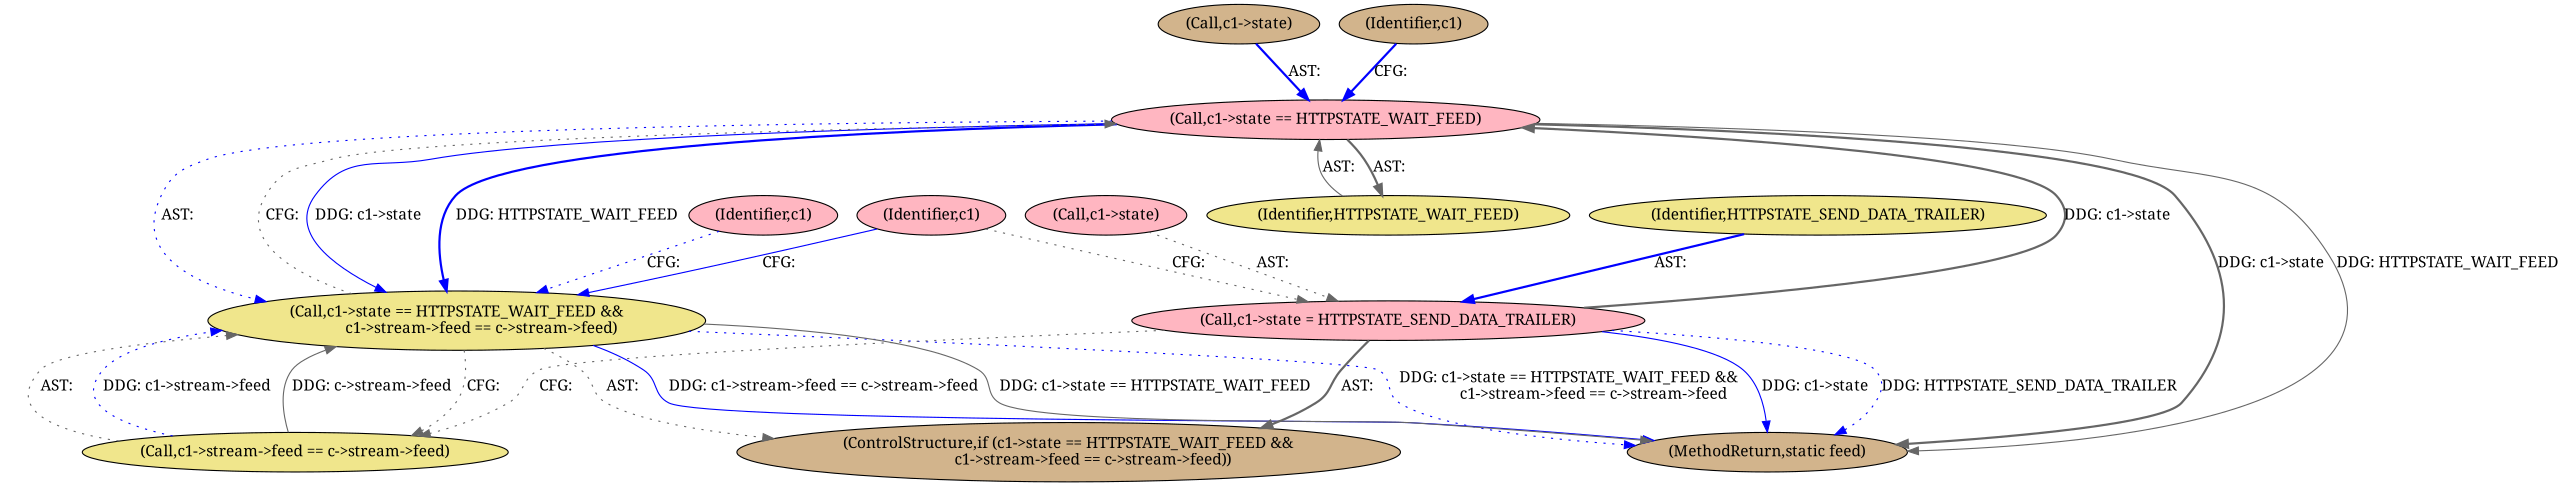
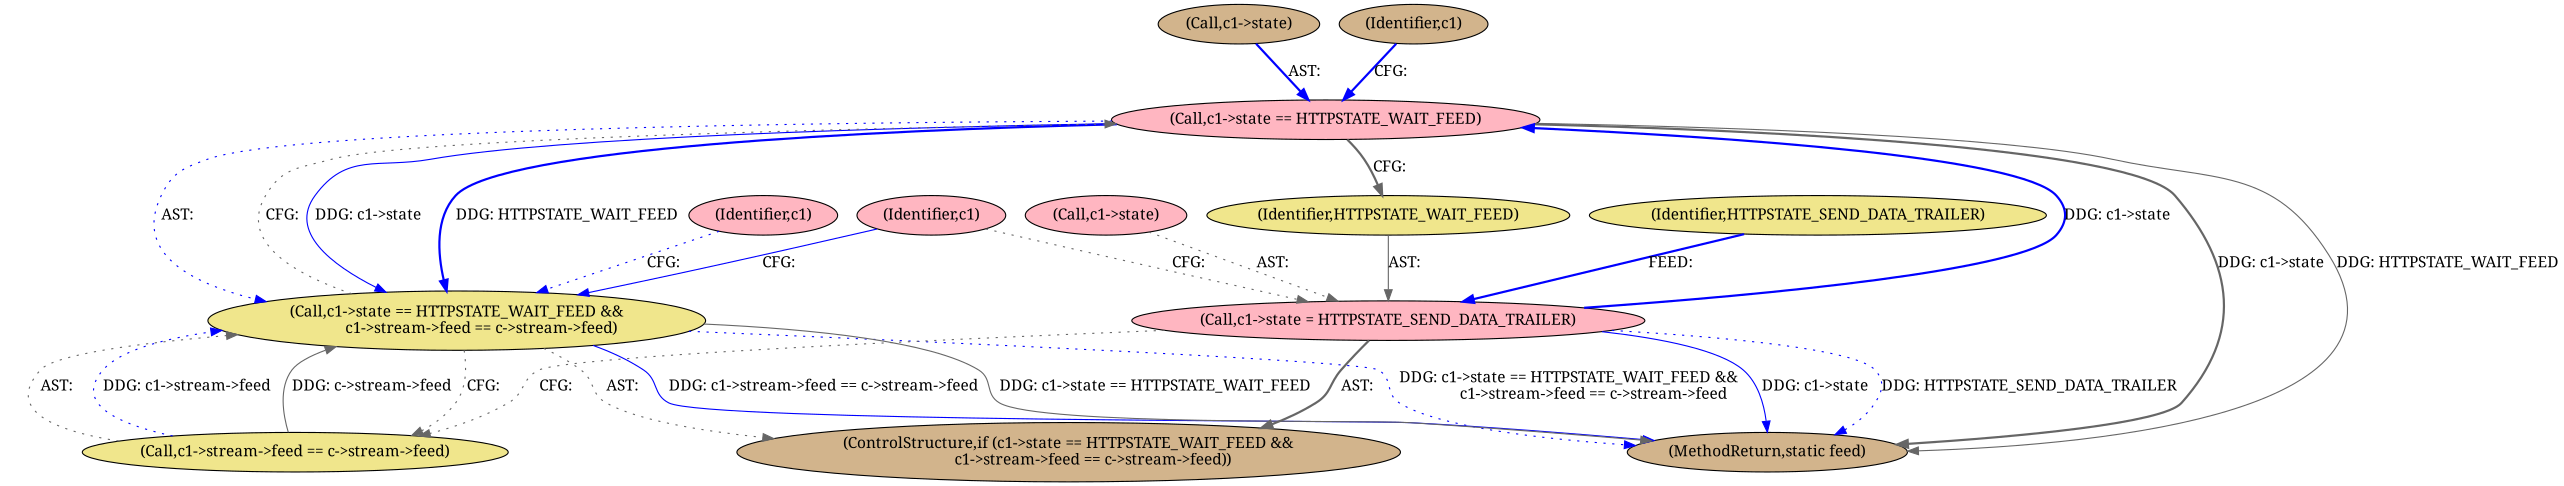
  digraph {
    fontname="Noto Serif"
    node [fillcolor=lightpink fontname="Noto Serif" style=filled]
    edge [color=blue fontname="Noto Serif" style=dotted]
    n1 [label="(Call,c1->state == HTTPSTATE_WAIT_FEED)"]
    n2 [fillcolor=khaki label="(Call,c1->state == HTTPSTATE_WAIT_FEED &&\n            c1->stream->feed == c->stream->feed)"]
    n3 [fillcolor=khaki label="(Identifier,HTTPSTATE_WAIT_FEED)"]
    n4 [fillcolor=tan label="(MethodReturn,static feed)"]
    n5 [fillcolor=tan label="(ControlStructure,if (c1->state == HTTPSTATE_WAIT_FEED &&\n            c1->stream->feed == c->stream->feed))"]
    n6 [fillcolor=khaki label="(Call,c1->stream->feed == c->stream->feed)"]
    n7 [label="(Call,c1->state = HTTPSTATE_SEND_DATA_TRAILER)"]
    n8 [fillcolor=khaki label="(Identifier,HTTPSTATE_SEND_DATA_TRAILER)"]
    n9 [label="(Identifier,c1)"]
    n10 [fillcolor=tan label="(Call,c1->state)"]
    n11 [label="(Call,c1->state)"]
    n12 [label="(Identifier,c1)"]
    n13 [fillcolor=tan label="(Identifier,c1)"]
    n1 -> n2 [label="AST: "]
    n1 -> n2 [label="DDG: c1->state" style=solid]
    n1 -> n2 [label="DDG: HTTPSTATE_WAIT_FEED" style=bold]
-   n1 -> n3 [color=gray40 label="AST: " style=bold]
+   n1 -> n3 [color=gray40 label="CFG: " style=bold]
    n1 -> n4 [color=gray40 label="DDG: c1->state" style=bold]
    n1 -> n4 [color=gray40 label="DDG: HTTPSTATE_WAIT_FEED" style=solid]
    n2 -> n1 [color=gray40 label="CFG: "]
    n2 -> n4 [label="DDG: c1->state == HTTPSTATE_WAIT_FEED &&\n            c1->stream->feed == c->stream->feed"]
    n2 -> n4 [label="DDG: c1->stream->feed == c->stream->feed" style=solid]
    n2 -> n4 [color=gray40 label="DDG: c1->state == HTTPSTATE_WAIT_FEED" style=solid]
    n2 -> n5 [color=gray40 label="AST: "]
    n2 -> n6 [color=gray40 label="CFG: "]
-   n3 -> n1 [color=gray40 label="AST: " style=solid]
+   n3 -> n7 [color=gray40 label="AST: " style=solid]
    n6 -> n2 [color=gray40 label="AST: "]
    n6 -> n2 [label="DDG: c1->stream->feed"]
    n6 -> n2 [color=gray40 label="DDG: c->stream->feed" style=solid]
-   n7 -> n1 [color=gray40 label="DDG: c1->state" style=bold]
+   n7 -> n1 [label="DDG: c1->state" style=bold]
    n7 -> n4 [label="DDG: HTTPSTATE_SEND_DATA_TRAILER"]
    n7 -> n4 [label="DDG: c1->state" style=solid]
    n7 -> n5 [color=gray40 label="AST: " style=bold]
    n7 -> n6 [color=gray40 label="CFG: "]
-   n8 -> n7 [label="AST: " style=bold]
+   n8 -> n7 [label="FEED: " style=bold]
    n9 -> n2 [label="CFG: " style=solid]
    n9 -> n7 [color=gray40 label="CFG: "]
    n10 -> n1 [label="AST: " style=bold]
    n11 -> n7 [color=gray40 label="AST: "]
    n12 -> n2 [label="CFG: "]
    n13 -> n1 [label="CFG: " style=bold]
  }
